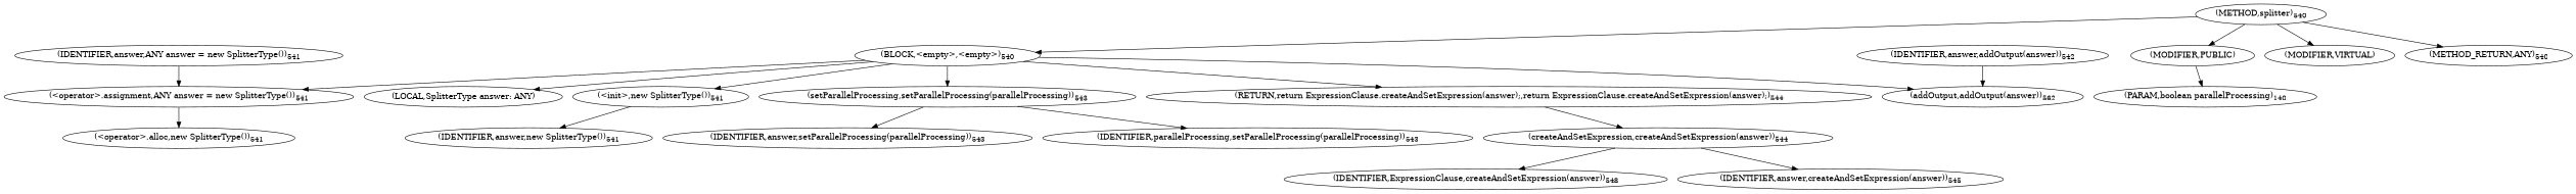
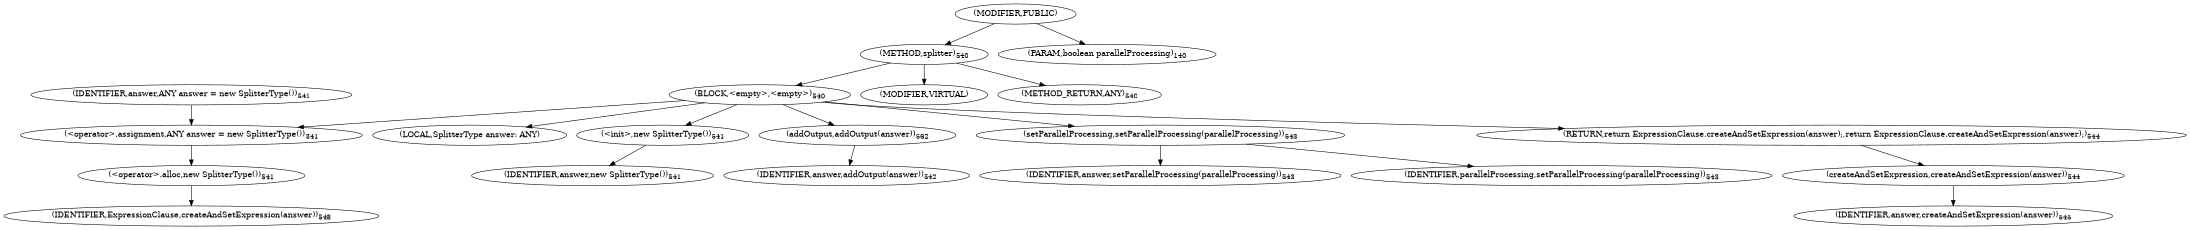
  digraph {
    n1 [label=<(METHOD,splitter)<SUB>540</SUB>>]
    n2 [label=<(BLOCK,&lt;empty&gt;,&lt;empty&gt;)<SUB>540</SUB>>]
    n3 [label=<(MODIFIER,PUBLIC)>]
    n4 [label=<(MODIFIER,VIRTUAL)>]
    n5 [label=<(METHOD_RETURN,ANY)<SUB>540</SUB>>]
    n6 [label=<(PARAM,boolean parallelProcessing)<SUB>140</SUB>>]
    n7 [label=<(LOCAL,SplitterType answer: ANY)>]
-   n8 [label=<(&lt;operator&gt;.assignment,ANY answer = new SplitterType())<SUB>541</SUB>>]
+   n8 [label=<(&lt;operator&gt;.assignment,ANY answer = new SplitterType())<SUB>341</SUB>>]
    n9 [label=<(&lt;init&gt;,new SplitterType())<SUB>541</SUB>>]
    n10 [label=<(addOutput,addOutput(answer))<SUB>562</SUB>>]
    n11 [label=<(setParallelProcessing,setParallelProcessing(parallelProcessing))<SUB>543</SUB>>]
    n12 [label=<(RETURN,return ExpressionClause.createAndSetExpression(answer);,return ExpressionClause.createAndSetExpression(answer);)<SUB>544</SUB>>]
    n13 [label=<(&lt;operator&gt;.alloc,new SplitterType())<SUB>541</SUB>>]
    n14 [label=<(IDENTIFIER,answer,new SplitterType())<SUB>541</SUB>>]
    n15 [label=<(IDENTIFIER,answer,addOutput(answer))<SUB>542</SUB>>]
    n16 [label=<(IDENTIFIER,answer,setParallelProcessing(parallelProcessing))<SUB>543</SUB>>]
    n17 [label=<(IDENTIFIER,parallelProcessing,setParallelProcessing(parallelProcessing))<SUB>543</SUB>>]
    n18 [label=<(createAndSetExpression,createAndSetExpression(answer))<SUB>544</SUB>>]
    n19 [label=<(IDENTIFIER,answer,ANY answer = new SplitterType())<SUB>541</SUB>>]
    n20 [label=<(IDENTIFIER,ExpressionClause,createAndSetExpression(answer))<SUB>548</SUB>>]
    n21 [label=<(IDENTIFIER,answer,createAndSetExpression(answer))<SUB>545</SUB>>]
    n1 -> n2
-   n1 -> n3
+   n3 -> n1
    n1 -> n4
    n1 -> n5
    n2 -> n7
    n2 -> n8
    n2 -> n9
    n2 -> n10
    n2 -> n11
    n2 -> n12
    n3 -> n6
    n8 -> n13
    n9 -> n14
-   n15 -> n10
+   n10 -> n15
    n11 -> n16
    n11 -> n17
    n12 -> n18
-   n18 -> n20
+   n13 -> n20
    n18 -> n21
    n19 -> n8
  }
